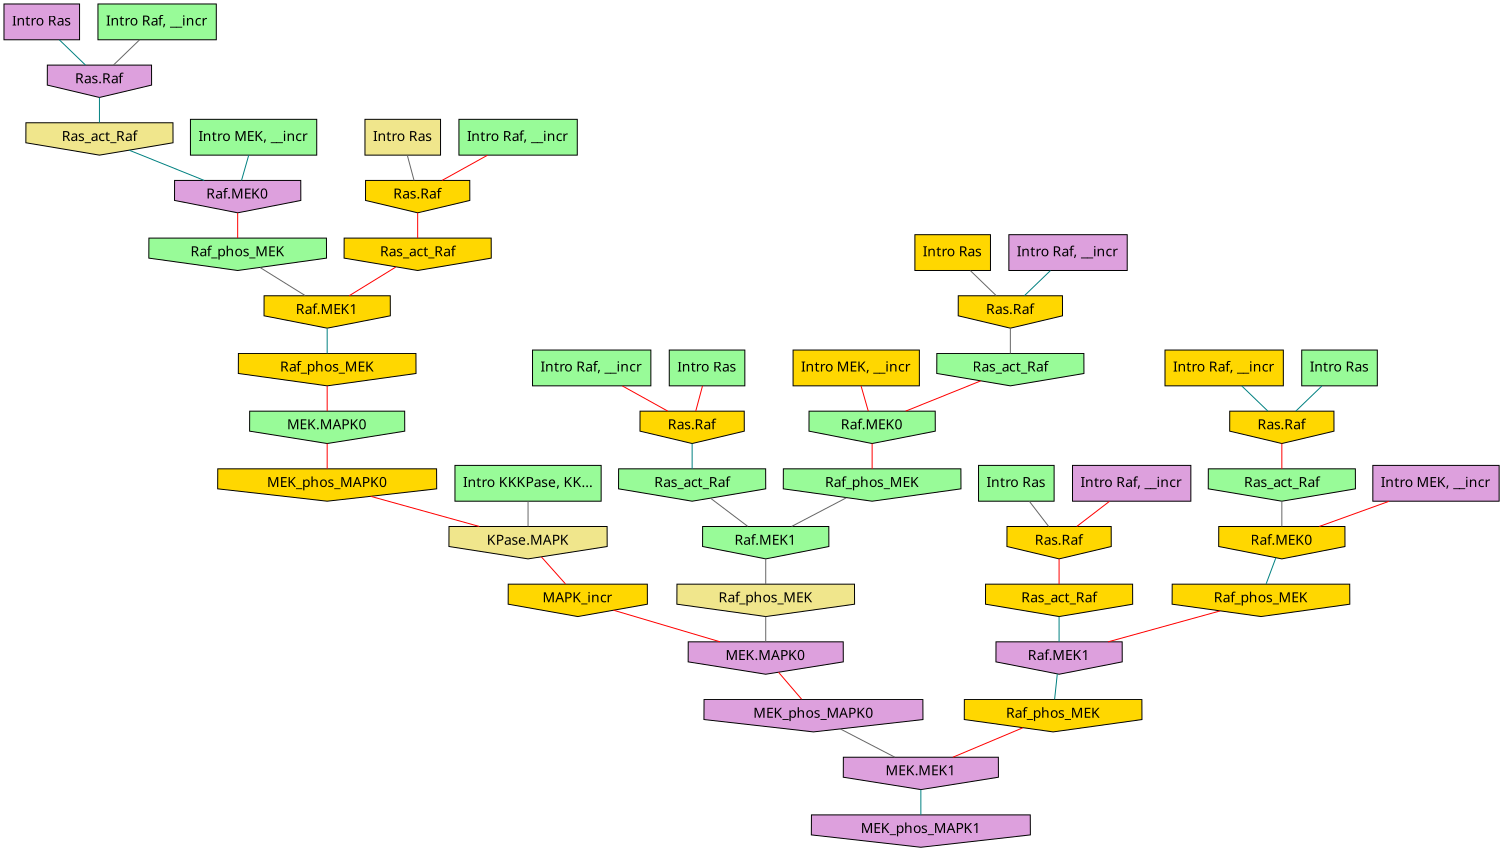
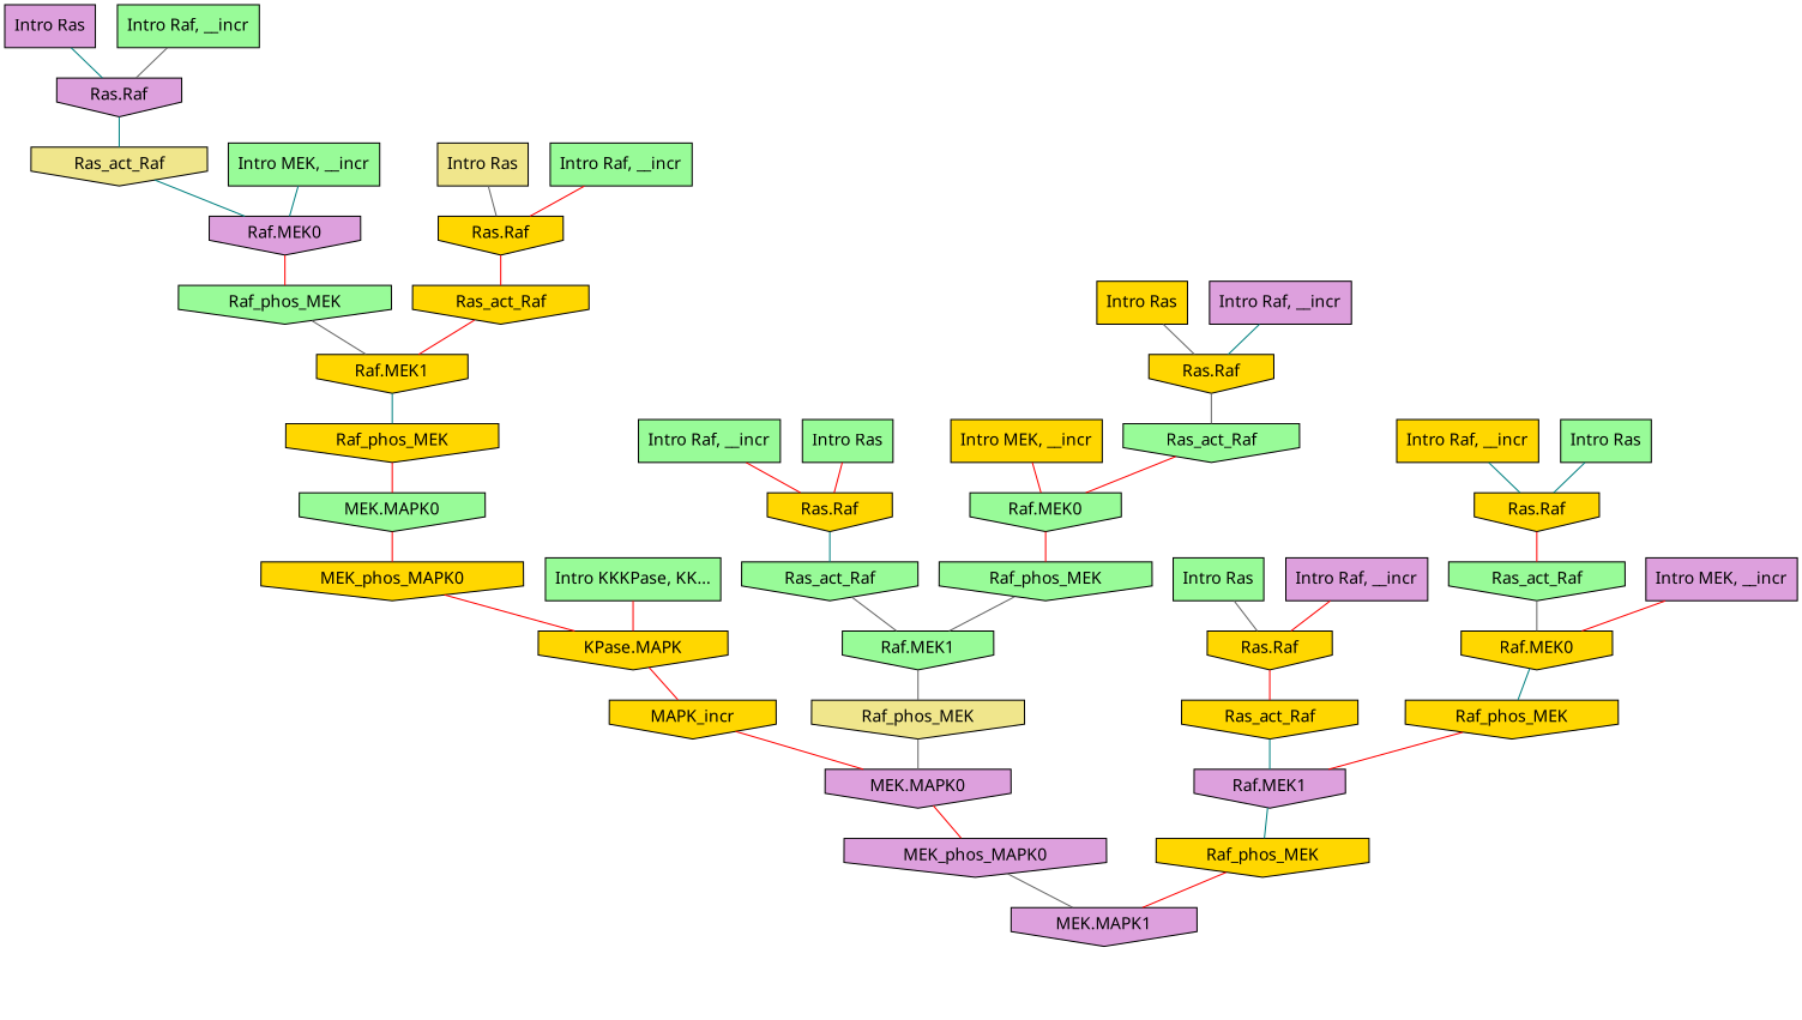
  digraph {
    rankdir=TB
    ranksep=0.30
    node [fillcolor=gold fontname="CMU Serif" shape=invhouse style=filled]
    edge [color=red dir=none fontname="CMU Serif"]
    n1 [fillcolor=plum label="Intro Ras" shape=rectangle]
    n2 [fillcolor=plum label="Ras.Raf"]
    n3 [fillcolor=khaki label=Ras_act_Raf]
    n4 [fillcolor=palegreen label="Intro Ras" shape=rectangle]
    n5 [label="Ras.Raf"]
    n6 [label=Ras_act_Raf]
    n7 [fillcolor=khaki label="Intro Ras" shape=rectangle]
    n8 [label="Ras.Raf"]
    n9 [label=Ras_act_Raf]
    n10 [fillcolor=palegreen label="Intro Ras" shape=rectangle]
    n11 [label="Ras.Raf"]
    n12 [fillcolor=palegreen label=Ras_act_Raf]
    n13 [label="Intro Ras" shape=rectangle]
    n14 [label="Ras.Raf"]
    n15 [fillcolor=palegreen label=Ras_act_Raf]
    n16 [fillcolor=palegreen label="Intro Ras" shape=rectangle]
    n17 [label="Ras.Raf"]
    n18 [fillcolor=palegreen label=Ras_act_Raf]
    n19 [label="Intro Raf, __incr" shape=rectangle]
    n20 [fillcolor=palegreen label="Intro Raf, __incr" shape=rectangle]
    n21 [fillcolor=plum label="Intro Raf, __incr" shape=rectangle]
    n22 [fillcolor=palegreen label="Intro Raf, __incr" shape=rectangle]
    n23 [fillcolor=palegreen label="Intro Raf, __incr" shape=rectangle]
    n24 [fillcolor=plum label="Intro Raf, __incr" shape=rectangle]
    n25 [fillcolor=palegreen label="Intro MEK, __incr" shape=rectangle]
    n26 [fillcolor=plum label="Raf.MEK0"]
    n27 [fillcolor=palegreen label=Raf_phos_MEK]
    n28 [label="Intro MEK, __incr" shape=rectangle]
    n29 [fillcolor=palegreen label="Raf.MEK0"]
    n30 [fillcolor=palegreen label=Raf_phos_MEK]
    n31 [fillcolor=plum label="Intro MEK, __incr" shape=rectangle]
    n32 [label="Raf.MEK0"]
    n33 [label=Raf_phos_MEK]
    n34 [fillcolor=palegreen label="MEK.MAPK0"]
    n35 [label=MEK_phos_MAPK0]
    n36 [fillcolor=palegreen label="Intro KKKPase, KK..." shape=rectangle]
-   n37 [fillcolor=khaki label="KPase.MAPK"]
+   n37 [label="KPase.MAPK"]
    n38 [label=MAPK_incr]
    n39 [label="Raf.MEK1"]
    n40 [fillcolor=plum label="Raf.MEK1"]
    n41 [label=Raf_phos_MEK]
    n42 [label=Raf_phos_MEK]
    n43 [fillcolor=palegreen label="Raf.MEK1"]
    n44 [fillcolor=khaki label=Raf_phos_MEK]
    n45 [fillcolor=plum label="MEK.MAPK0"]
-   n46 [fillcolor=plum label="MEK.MEK1"]
-   n47 [fillcolor=plum label=MEK_phos_MAPK1]
+   n46 [fillcolor=plum label="MEK.MAPK1"]
    n48 [fillcolor=plum label=MEK_phos_MAPK0]
    n1 -> n2 [color=teal]
    n2 -> n3 [color=teal]
    n3 -> n26 [color=teal]
    n4 -> n5 [color=gray40]
    n5 -> n6
    n6 -> n40 [color=teal]
    n7 -> n8 [color=gray40]
    n8 -> n9
    n9 -> n39
    n10 -> n11 [color=teal]
    n11 -> n12
    n12 -> n32 [color=gray40]
    n13 -> n14 [color=gray40]
    n14 -> n15 [color=gray40]
    n15 -> n29
    n16 -> n17
    n17 -> n18 [color=teal]
    n18 -> n43 [color=gray40]
    n19 -> n11 [color=teal]
    n20 -> n2 [color=gray40]
    n21 -> n14 [color=teal]
    n22 -> n17
    n23 -> n8
    n24 -> n5
    n25 -> n26 [color=teal]
    n26 -> n27
    n27 -> n39 [color=gray40]
    n28 -> n29
    n29 -> n30
    n30 -> n43 [color=gray40]
    n31 -> n32
    n32 -> n33 [color=teal]
    n33 -> n40
    n34 -> n35
    n35 -> n37
-   n36 -> n37 [color=gray40]
+   n36 -> n37
    n37 -> n38
    n38 -> n45
    n39 -> n42 [color=teal]
    n40 -> n41 [color=teal]
    n41 -> n46
    n42 -> n34
    n43 -> n44 [color=gray40]
    n44 -> n45 [color=gray40]
    n45 -> n48
-   n46 -> n47 [color=teal]
    n48 -> n46 [color=gray40]
  }
